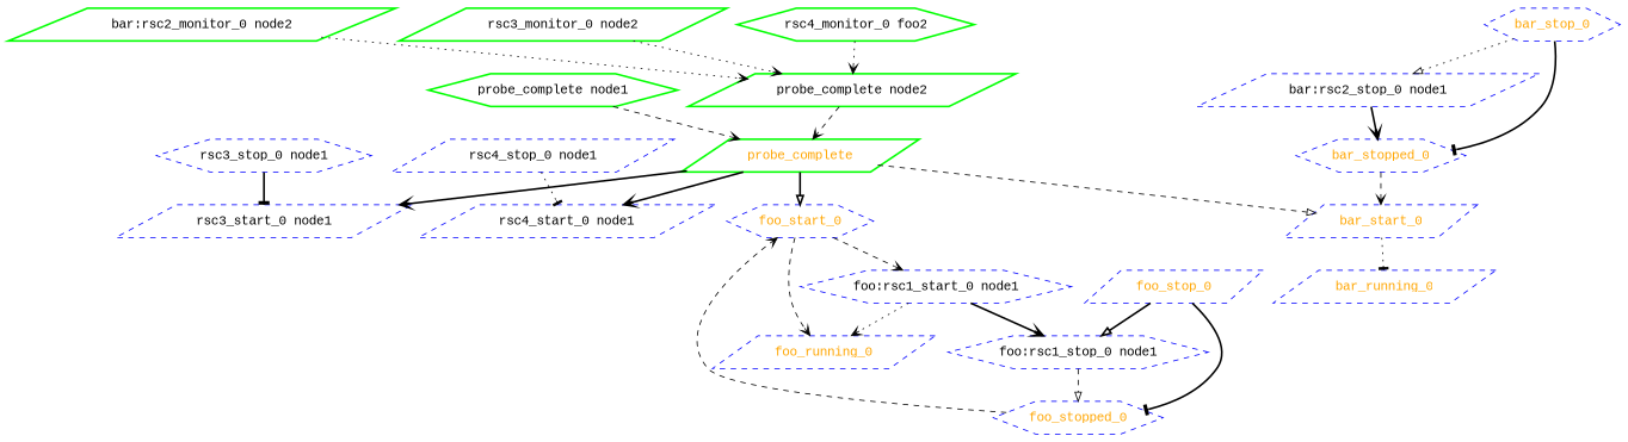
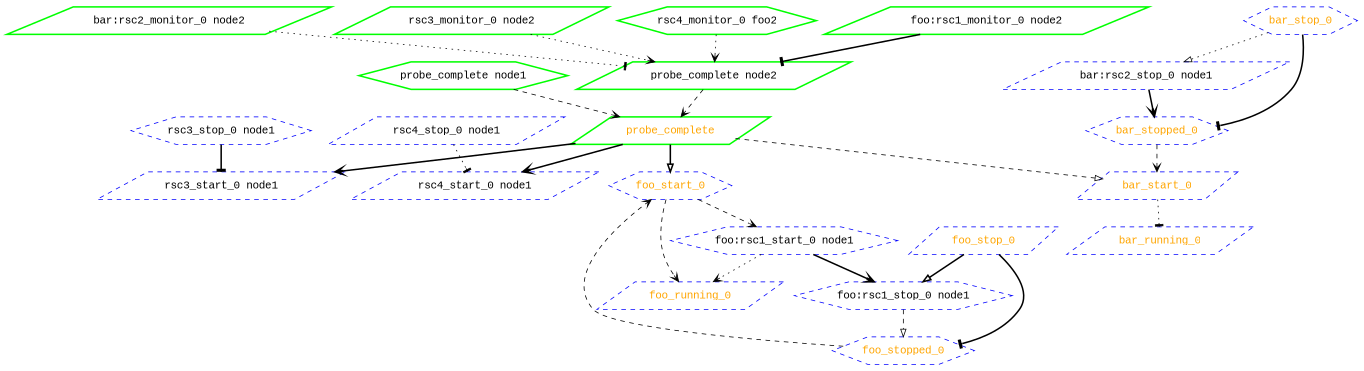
  digraph {
    fontname="Liberation Mono"
    node [color=blue fontcolor=black fontname="Liberation Mono" shape=parallelogram style=dashed]
    edge [arrowhead=vee fontname="Liberation Mono" style=bold]
    probe_complete [color=green fontcolor=orange style=bold]
    "rsc3_start_0 node1"
    "rsc4_start_0 node1"
    foo_start_0 [fontcolor=orange shape=hexagon]
    bar_start_0 [fontcolor=orange]
    "foo:rsc1_start_0 node1" [shape=hexagon]
    foo_running_0 [fontcolor=orange]
    bar_running_0 [fontcolor=orange]
    "probe_complete node1" [color=green shape=hexagon style=bold]
    "probe_complete node2" [color=green style=bold]
    "rsc3_monitor_0 node2" [color=green style=bold]
    n12 [color=green label="rsc4_monitor_0 foo2" shape=hexagon style=bold]
+   "foo:rsc1_monitor_0 node2" [color=green style=bold]
    "bar:rsc2_monitor_0 node2" [color=green style=bold]
    "rsc3_stop_0 node1" [shape=hexagon]
    "rsc4_stop_0 node1"
    "foo:rsc1_stop_0 node1" [shape=hexagon]
    foo_stopped_0 [fontcolor=orange shape=hexagon]
    foo_stop_0 [fontcolor=orange]
    bar_stopped_0 [fontcolor=orange shape=hexagon]
    "bar:rsc2_stop_0 node1"
    bar_stop_0 [fontcolor=orange shape=hexagon]
    probe_complete -> "rsc3_start_0 node1"
    probe_complete -> "rsc4_start_0 node1"
    probe_complete -> foo_start_0 [arrowhead=onormal]
    probe_complete -> bar_start_0 [arrowhead=onormal style=dashed]
    foo_start_0 -> "foo:rsc1_start_0 node1" [style=dashed]
    foo_start_0 -> foo_running_0 [style=dashed]
    bar_start_0 -> bar_running_0 [arrowhead=tee style=dotted]
    "foo:rsc1_start_0 node1" -> foo_running_0 [style=dotted]
    "foo:rsc1_start_0 node1" -> "foo:rsc1_stop_0 node1"
    "probe_complete node1" -> probe_complete [style=dashed]
    "probe_complete node2" -> probe_complete [style=dashed]
    "rsc3_monitor_0 node2" -> "probe_complete node2" [style=dotted]
    n12 -> "probe_complete node2" [style=dotted]
-   "bar:rsc2_monitor_0 node2" -> "probe_complete node2" [style=dotted]
+   "foo:rsc1_monitor_0 node2" -> "probe_complete node2" [arrowhead=tee]
+   "bar:rsc2_monitor_0 node2" -> "probe_complete node2" [arrowhead=tee style=dotted]
    "rsc3_stop_0 node1" -> "rsc3_start_0 node1" [arrowhead=tee]
    "rsc4_stop_0 node1" -> "rsc4_start_0 node1" [arrowhead=tee style=dotted]
    "foo:rsc1_stop_0 node1" -> foo_stopped_0 [arrowhead=onormal style=dashed]
    foo_stopped_0 -> foo_start_0 [style=dashed]
    foo_stop_0 -> "foo:rsc1_stop_0 node1" [arrowhead=onormal]
    foo_stop_0 -> foo_stopped_0 [arrowhead=tee]
    bar_stopped_0 -> bar_start_0 [style=dashed]
    "bar:rsc2_stop_0 node1" -> bar_stopped_0
    bar_stop_0 -> bar_stopped_0 [arrowhead=tee]
    bar_stop_0 -> "bar:rsc2_stop_0 node1" [arrowhead=onormal style=dotted]
  }
